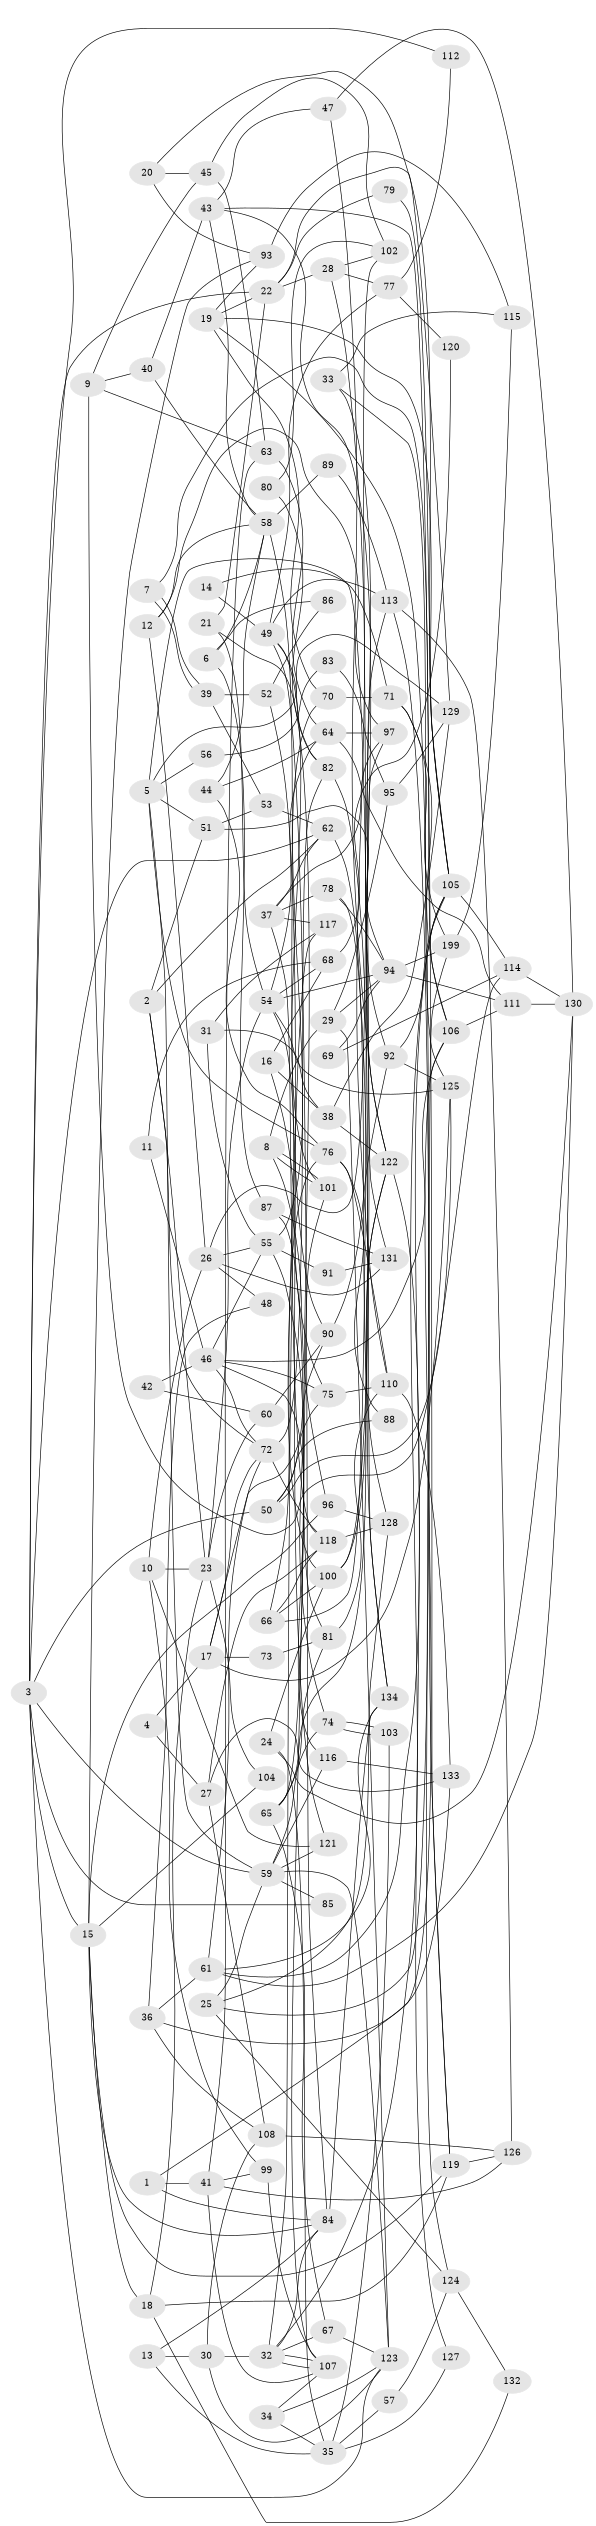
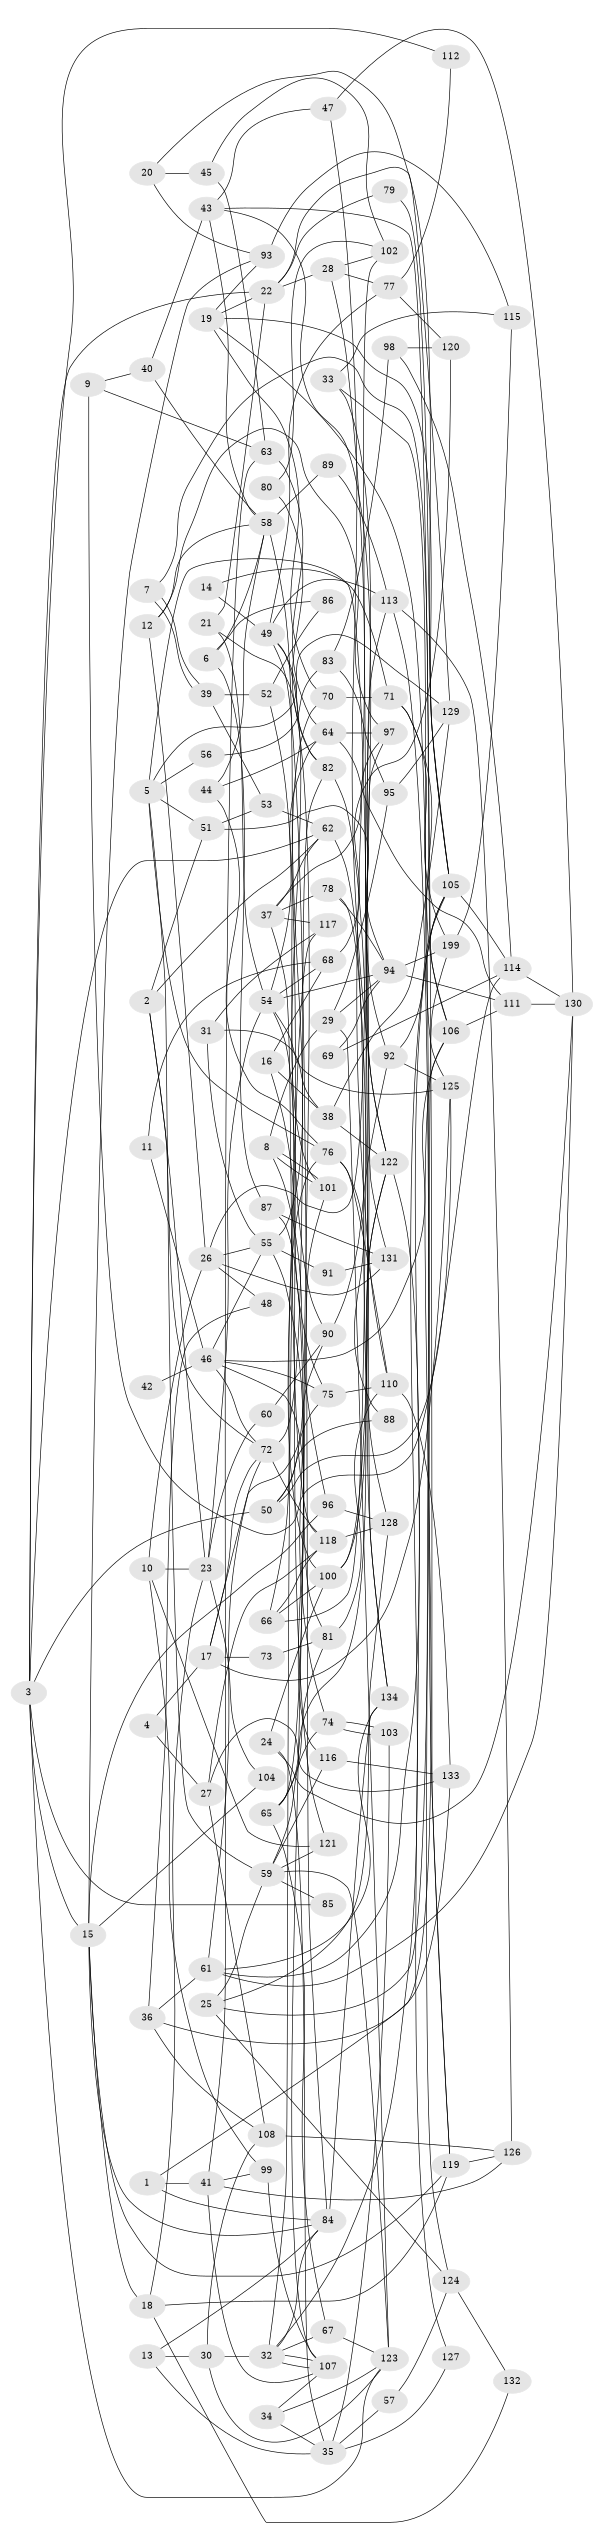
  graph {
    fontname="DejaVu Serif"
    rankdir=LR
    node [color=gray90 fontname="DejaVu Serif" style=filled]
    edge [fontname="DejaVu Serif"]
    1
    41
    84
    106
    63
    99
    107
    126
    134
    111
    2
    23
    51
    62
    72
    104
    54
    60
    94
    53
    128
    118
    82
    3
    15
    22
    50
    59
    85
    112
    123
    96
    18
    119
    93
    129
    28
    79
    75
    125
    88
    121
    116
    74
    4
    17
    27
    73
    90
    108
    133
    5
    56
    76
    131
    83
    110
    6
    58
    86
    87
    89
    7
    39
    52
    8
    29
    101
    95
    9
    40
    45
    114
    43
    102
    64
    130
    10
    26
    48
    55
    11
    46
    68
    120
    12
    97
    13
    30
    35
    32
    57
    103
    127
    14
    49
    71
    77
    113
    n100 [label=199]
    132
    16
    38
    122
    81
    92
    115
    19
    70
    105
    124
    20
    21
    100
    24
    25
    91
    117
    67
    31
    33
    34
    36
    61
    37
    78
    47
    42
    44
+   98
    65
    66
    69
    80
    1 -- 41
    1 -- 84
    1 -- 106
    41 -- 63
    41 -- 99
    41 -- 107
    41 -- 126
    84 -- 134
    106 -- 111
    63 -- 64
    99 -- 107
    111 -- 130
    2 -- 23
    2 -- 51
    2 -- 62
    2 -- 72
    23 -- 104
    23 -- 54
    23 -- 60
    51 -- 94
    51 -- 53
    62 -- 128
    72 -- 118
    72 -- 82
    54 -- 94
    54 -- 125
    54 -- 64
    54 -- 68
    54 -- 100
    60 -- 90
    94 -- 111
    94 -- n100
    53 -- 62
    118 -- 128
    82 -- 134
    3 -- 62
    3 -- 15
    3 -- 22
    3 -- 50
-   3 -- 59
    3 -- 85
    3 -- 112
    3 -- 123
    15 -- 84
    15 -- 104
    15 -- 96
    15 -- 18
    15 -- 119
    15 -- 93
    22 -- 129
    22 -- 28
    22 -- 79
    50 -- 75
    50 -- 125
    50 -- 88
    59 -- 85
    59 -- 123
    59 -- 121
    59 -- 116
    59 -- 74
    96 -- 128
    18 -- 23
    18 -- 119
    18 -- 132
    119 -- 126
    93 -- 115
    28 -- 110
    28 -- 102
    28 -- 77
    79 -- 105
    75 -- 110
    116 -- 133
    74 -- 103
    74 -- 103
    4 -- 17
    4 -- 27
    17 -- 72
    17 -- 125
    17 -- 73
    17 -- 90
    27 -- 118
    27 -- 108
    27 -- 133
    73 -- 81
    90 -- 92
    108 -- 126
    5 -- 51
    5 -- 59
    5 -- 129
    5 -- 56
    5 -- 76
    5 -- 131
    56 -- 83
    76 -- 88
    76 -- 110
    83 -- 95
+   83 -- 98
    110 -- 133
    6 -- 58
    6 -- 86
    6 -- 87
    58 -- 90
    58 -- 89
    87 -- 107
    87 -- 131
    89 -- 113
    7 -- 106
    7 -- 39
    7 -- 39
    39 -- 53
    39 -- 52
    52 -- 121
    52 -- 86
    8 -- 96
    8 -- 29
    8 -- 101
    8 -- 101
    29 -- 94
    29 -- 123
    29 -- 95
    95 -- 129
    9 -- 63
    9 -- 40
-   9 -- 45
    9 -- 114
    40 -- 58
    40 -- 43
    45 -- 63
    45 -- 102
    114 -- 130
    43 -- 119
    43 -- 58
    43 -- 122
    43 -- 47
    64 -- 111
    64 -- 97
    10 -- 99
    10 -- 23
    10 -- 121
    10 -- 26
    26 -- 131
    26 -- 102
    26 -- 48
    26 -- 55
    55 -- 74
    55 -- 70
    55 -- 91
    11 -- 46
    11 -- 68
    46 -- 106
    46 -- 72
    46 -- 75
    46 -- 116
    46 -- 55
    68 -- 120
    12 -- 58
    12 -- 26
    12 -- 97
    13 -- 84
    13 -- 30
    13 -- 35
    30 -- 123
    30 -- 108
    30 -- 32
    35 -- 57
    35 -- 103
    35 -- 127
    32 -- 84
    32 -- 107
    32 -- 107
    32 -- 105
    32 -- 117
    32 -- 67
    57 -- 124
    14 -- 49
    14 -- 71
    49 -- 84
    49 -- 82
    49 -- 101
    49 -- 77
    49 -- 113
    71 -- 106
    71 -- n100
    77 -- 112
    77 -- 120
    113 -- 126
    113 -- 119
    n100 -- 115
    16 -- 75
    16 -- 68
    16 -- 38
    38 -- 129
    38 -- 122
    122 -- 127
    81 -- 110
    92 -- 125
    92 -- 105
    19 -- 22
    19 -- 93
    19 -- 70
    19 -- 105
    19 -- 124
    70 -- 71
    105 -- 114
    124 -- 132
    20 -- 93
    20 -- 45
    20 -- 105
    21 -- 54
    21 -- 22
    21 -- 81
    100 -- 113
    100 -- 122
    24 -- 130
    24 -- 35
    24 -- 100
    25 -- 128
    25 -- 59
    25 -- n100
    25 -- 124
    91 -- 131
    67 -- 123
    31 -- 55
    31 -- 38
    31 -- 117
    33 -- 125
    33 -- 92
    33 -- 115
    34 -- 107
    34 -- 123
    34 -- 35
    36 -- 108
    36 -- 133
    36 -- 48
    36 -- 61
    61 -- 134
    61 -- 72
    61 -- 130
    61 -- 105
    37 -- 62
    37 -- 118
    37 -- 97
    37 -- 117
    37 -- 78
    78 -- 134
    78 -- 94
    47 -- 130
    47 -- 122
-   42 -- 60
    42 -- 46
    44 -- 76
    44 -- 58
    44 -- 64
+   98 -- 114
+   98 -- 120
    65 -- 101
    65 -- 122
    65 -- 81
    65 -- 67
    66 -- 118
    66 -- 76
    66 -- 97
    66 -- 100
    69 -- 94
    69 -- 114
    80 -- 82
    80 -- 102
  }
